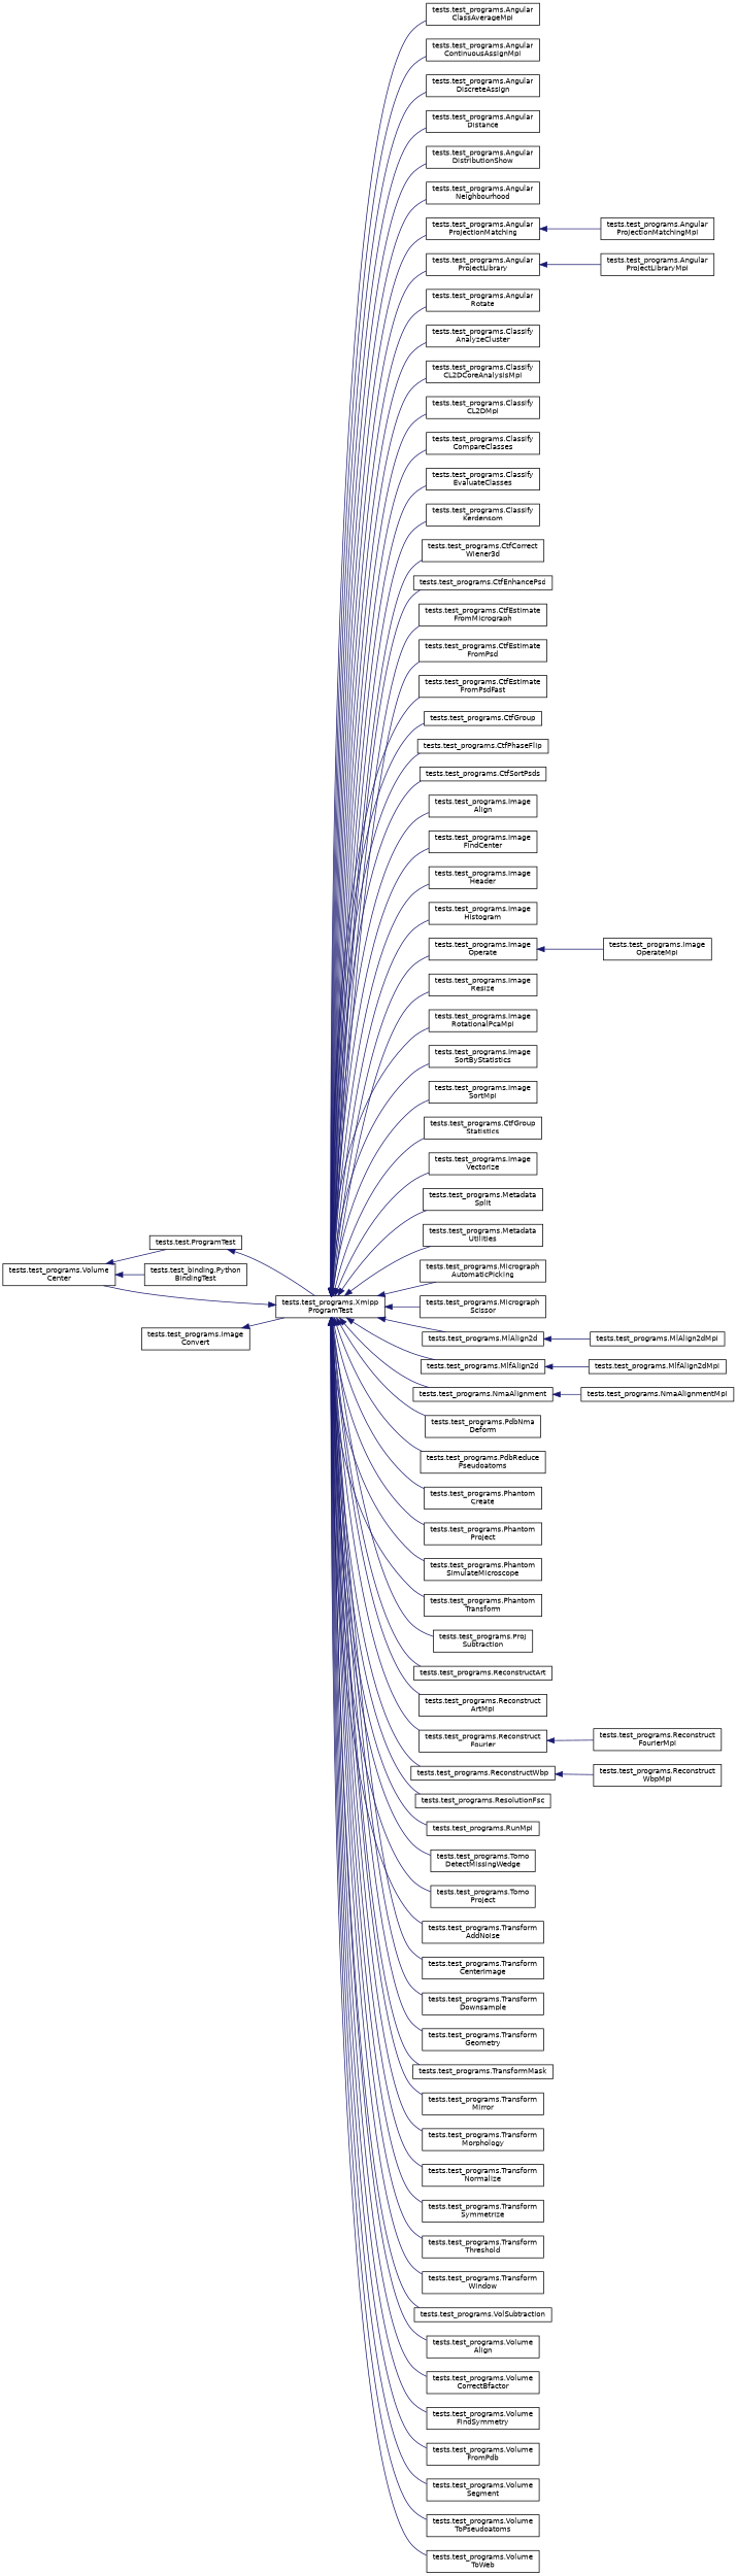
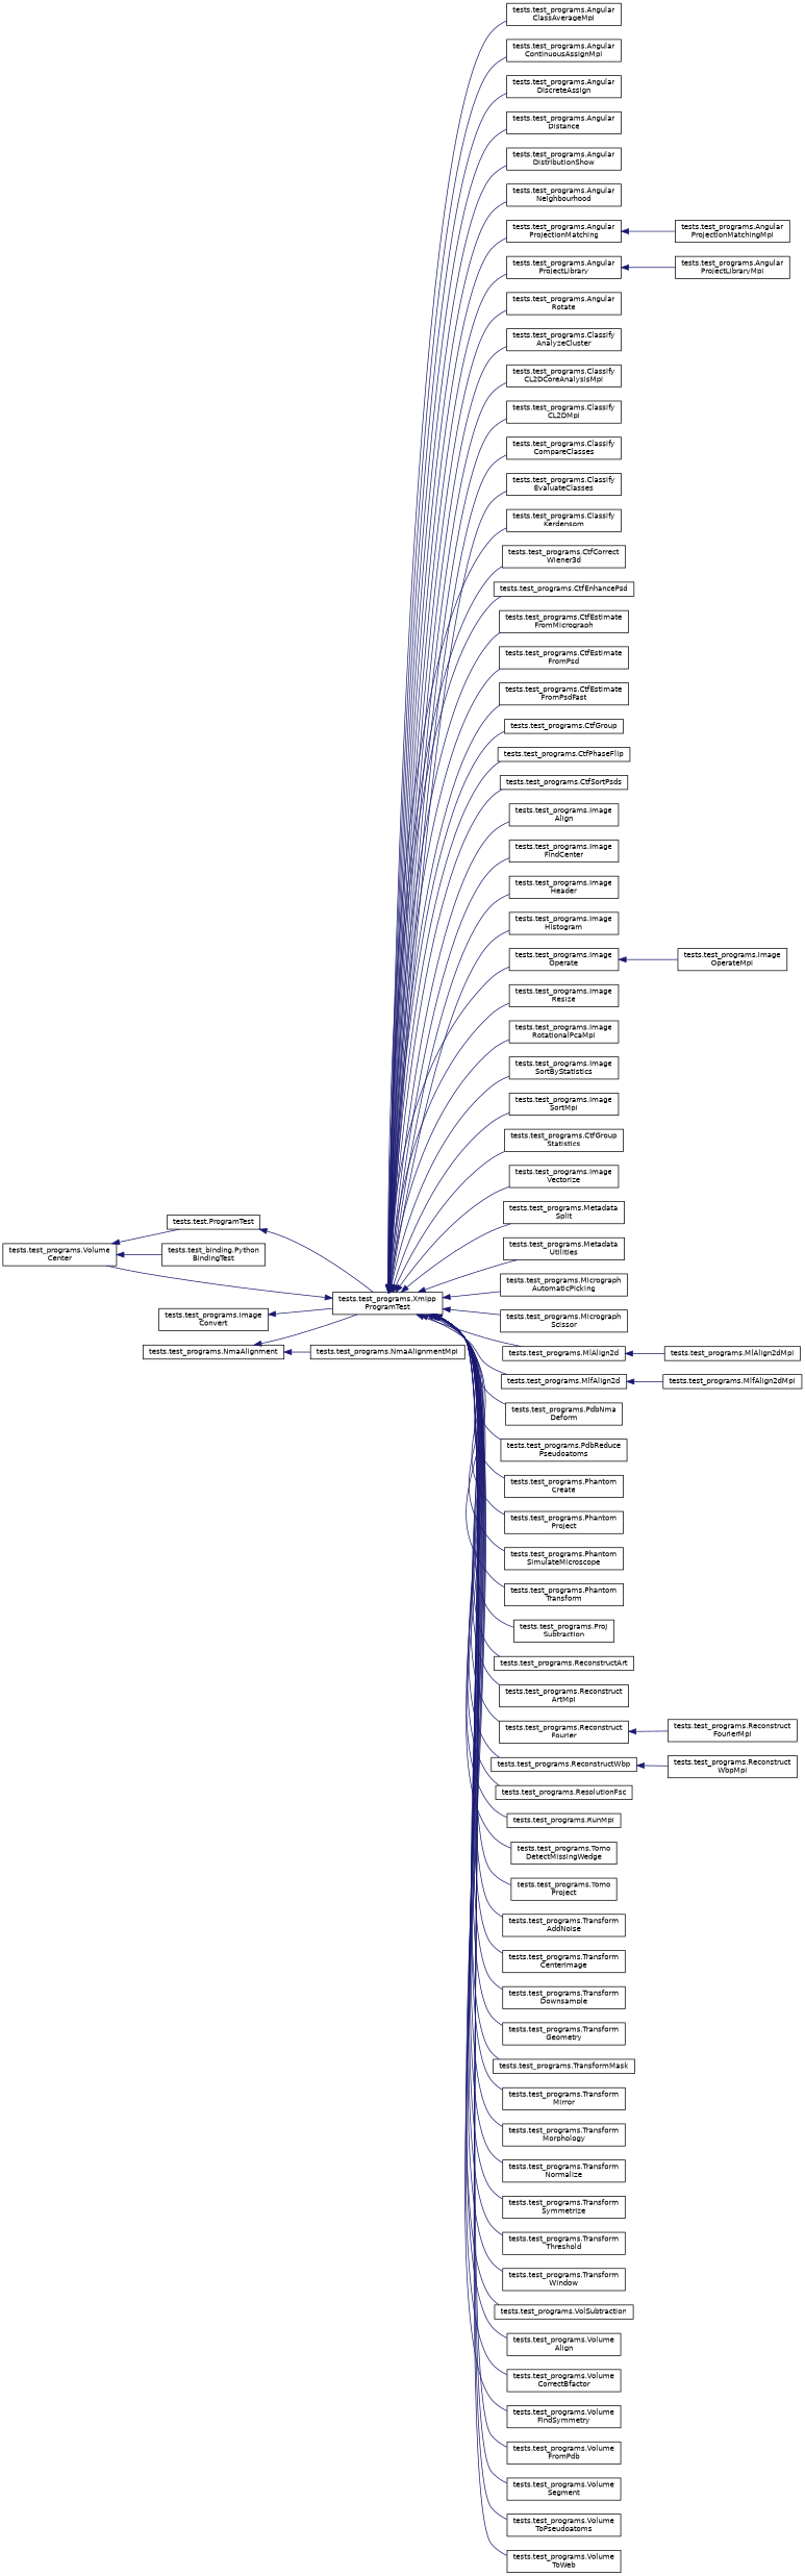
  digraph {
    rankdir=LR
    node [color=black fillcolor=white fontname=Helvetica fontsize=10 shape=record style=filled]
    edge [color=midnightblue dir=back fontname=Helvetica fontsize=10 labelfontname=Helvetica labelfontsize=10 style=solid]
    n1 [height=0.2 label="tests.test_programs.Volume\lCenter" width=0.4]
    n2 [height=0.2 label="tests.test.ProgramTest" width=0.4]
    n3 [height=0.2 label="tests.test_binding.Python\lBindingTest" width=0.4]
    n4 [height=0.2 label="tests.test_programs.Xmipp\lProgramTest" width=0.4]
    n5 [height=0.2 label="tests.test_programs.Angular\lClassAverageMpi" width=0.4]
    n6 [height=0.2 label="tests.test_programs.Angular\lContinuousAssignMpi" width=0.4]
    n7 [height=0.2 label="tests.test_programs.Angular\lDiscreteAssign" width=0.4]
    n8 [height=0.2 label="tests.test_programs.Angular\lDistance" width=0.4]
    n9 [height=0.2 label="tests.test_programs.Angular\lDistributionShow" width=0.4]
    n10 [height=0.2 label="tests.test_programs.Angular\lNeighbourhood" width=0.4]
    n11 [height=0.2 label="tests.test_programs.Angular\lProjectionMatching" width=0.4]
    n12 [height=0.2 label="tests.test_programs.Angular\lProjectLibrary" width=0.4]
    n13 [height=0.2 label="tests.test_programs.Angular\lRotate" width=0.4]
    n14 [height=0.2 label="tests.test_programs.Classify\lAnalyzeCluster" width=0.4]
    n15 [height=0.2 label="tests.test_programs.Classify\lCL2DCoreAnalysisMpi" width=0.4]
    n16 [height=0.2 label="tests.test_programs.Classify\lCL2DMpi" width=0.4]
    n17 [height=0.2 label="tests.test_programs.Classify\lCompareClasses" width=0.4]
    n18 [height=0.2 label="tests.test_programs.Classify\lEvaluateClasses" width=0.4]
    n19 [height=0.2 label="tests.test_programs.Classify\lKerdensom" width=0.4]
    n20 [height=0.2 label="tests.test_programs.CtfCorrect\lWiener3d" width=0.4]
    n21 [height=0.2 label="tests.test_programs.CtfEnhancePsd" width=0.4]
    n22 [height=0.2 label="tests.test_programs.CtfEstimate\lFromMicrograph" width=0.4]
    n23 [height=0.2 label="tests.test_programs.CtfEstimate\lFromPsd" width=0.4]
    n24 [height=0.2 label="tests.test_programs.CtfEstimate\lFromPsdFast" width=0.4]
    n25 [height=0.2 label="tests.test_programs.CtfGroup" width=0.4]
    n26 [height=0.2 label="tests.test_programs.CtfPhaseFlip" width=0.4]
    n27 [height=0.2 label="tests.test_programs.CtfSortPsds" width=0.4]
    n28 [height=0.2 label="tests.test_programs.Image\lAlign" width=0.4]
    n29 [height=0.2 label="tests.test_programs.Image\lFindCenter" width=0.4]
    n30 [height=0.2 label="tests.test_programs.Image\lHeader" width=0.4]
    n31 [height=0.2 label="tests.test_programs.Image\lHistogram" width=0.4]
    n32 [height=0.2 label="tests.test_programs.Image\lOperate" width=0.4]
    n33 [height=0.2 label="tests.test_programs.Image\lResize" width=0.4]
    n34 [height=0.2 label="tests.test_programs.Image\lRotationalPcaMpi" width=0.4]
    n35 [height=0.2 label="tests.test_programs.Image\lSortByStatistics" width=0.4]
    n36 [height=0.2 label="tests.test_programs.Image\lSortMpi" width=0.4]
    n37 [height=0.2 label="tests.test_programs.CtfGroup\lStatistics" width=0.4]
    n38 [height=0.2 label="tests.test_programs.Image\lVectorize" width=0.4]
    n39 [height=0.2 label="tests.test_programs.Metadata\lSplit" width=0.4]
    n40 [height=0.2 label="tests.test_programs.Metadata\lUtilities" width=0.4]
    n41 [height=0.2 label="tests.test_programs.Micrograph\lAutomaticPicking" width=0.4]
    n42 [height=0.2 label="tests.test_programs.Micrograph\lScissor" width=0.4]
    n43 [height=0.2 label="tests.test_programs.MlAlign2d" width=0.4]
    n44 [height=0.2 label="tests.test_programs.MlfAlign2d" width=0.4]
    n45 [height=0.2 label="tests.test_programs.NmaAlignment" width=0.4]
    n46 [height=0.2 label="tests.test_programs.PdbNma\lDeform" width=0.4]
    n47 [height=0.2 label="tests.test_programs.PdbReduce\lPseudoatoms" width=0.4]
    n48 [height=0.2 label="tests.test_programs.Phantom\lCreate" width=0.4]
    n49 [height=0.2 label="tests.test_programs.Phantom\lProject" width=0.4]
    n50 [height=0.2 label="tests.test_programs.Phantom\lSimulateMicroscope" width=0.4]
    n51 [height=0.2 label="tests.test_programs.Phantom\lTransform" width=0.4]
    n52 [height=0.2 label="tests.test_programs.Proj\lSubtraction" width=0.4]
    n53 [height=0.2 label="tests.test_programs.ReconstructArt" width=0.4]
    n54 [height=0.2 label="tests.test_programs.Reconstruct\lArtMpi" width=0.4]
    n55 [height=0.2 label="tests.test_programs.Reconstruct\lFourier" width=0.4]
    n56 [height=0.2 label="tests.test_programs.ReconstructWbp" width=0.4]
    n57 [height=0.2 label="tests.test_programs.ResolutionFsc" width=0.4]
    n58 [height=0.2 label="tests.test_programs.RunMpi" width=0.4]
    n59 [height=0.2 label="tests.test_programs.Tomo\lDetectMissingWedge" width=0.4]
    n60 [height=0.2 label="tests.test_programs.Tomo\lProject" width=0.4]
    n61 [height=0.2 label="tests.test_programs.Transform\lAddNoise" width=0.4]
    n62 [height=0.2 label="tests.test_programs.Transform\lCenterImage" width=0.4]
    n63 [height=0.2 label="tests.test_programs.Transform\lDownsample" width=0.4]
    n64 [height=0.2 label="tests.test_programs.Transform\lGeometry" width=0.4]
    n65 [height=0.2 label="tests.test_programs.TransformMask" width=0.4]
    n66 [height=0.2 label="tests.test_programs.Transform\lMirror" width=0.4]
    n67 [height=0.2 label="tests.test_programs.Transform\lMorphology" width=0.4]
    n68 [height=0.2 label="tests.test_programs.Transform\lNormalize" width=0.4]
    n69 [height=0.2 label="tests.test_programs.Transform\lSymmetrize" width=0.4]
    n70 [height=0.2 label="tests.test_programs.Transform\lThreshold" width=0.4]
    n71 [height=0.2 label="tests.test_programs.Transform\lWindow" width=0.4]
    n72 [height=0.2 label="tests.test_programs.VolSubtraction" width=0.4]
    n73 [height=0.2 label="tests.test_programs.Volume\lAlign" width=0.4]
    n74 [height=0.2 label="tests.test_programs.Volume\lCorrectBfactor" width=0.4]
    n75 [height=0.2 label="tests.test_programs.Volume\lFindSymmetry" width=0.4]
    n76 [height=0.2 label="tests.test_programs.Volume\lFromPdb" width=0.4]
    n77 [height=0.2 label="tests.test_programs.Volume\lSegment" width=0.4]
    n78 [height=0.2 label="tests.test_programs.Volume\lToPseudoatoms" width=0.4]
    n79 [height=0.2 label="tests.test_programs.Volume\lToWeb" width=0.4]
    n80 [height=0.2 label="tests.test_programs.Angular\lProjectionMatchingMpi" width=0.4]
    n81 [height=0.2 label="tests.test_programs.Angular\lProjectLibraryMpi" width=0.4]
    n82 [height=0.2 label="tests.test_programs.Image\lConvert" width=0.4]
    n83 [height=0.2 label="tests.test_programs.Image\lOperateMpi" width=0.4]
    n84 [height=0.2 label="tests.test_programs.MlAlign2dMpi" width=0.4]
    n85 [height=0.2 label="tests.test_programs.MlfAlign2dMpi" width=0.4]
    n86 [height=0.2 label="tests.test_programs.NmaAlignmentMpi" width=0.4]
    n87 [height=0.2 label="tests.test_programs.Reconstruct\lFourierMpi" width=0.4]
    n88 [height=0.2 label="tests.test_programs.Reconstruct\lWbpMpi" width=0.4]
    n1 -> n2
    n1 -> n3
    n2 -> n4
    n4 -> n1
    n4 -> n5
    n4 -> n6
    n4 -> n7
    n4 -> n8
    n4 -> n9
    n4 -> n10
    n4 -> n11
    n4 -> n12
    n4 -> n13
    n4 -> n14
    n4 -> n15
    n4 -> n16
    n4 -> n17
    n4 -> n18
    n4 -> n19
    n4 -> n20
    n4 -> n21
    n4 -> n22
    n4 -> n23
    n4 -> n24
    n4 -> n25
    n4 -> n26
    n4 -> n27
    n4 -> n28
    n4 -> n29
    n4 -> n30
    n4 -> n31
    n4 -> n32
    n4 -> n33
    n4 -> n34
    n4 -> n35
    n4 -> n36
    n4 -> n37
    n4 -> n38
    n4 -> n39
    n4 -> n40
    n4 -> n41
    n4 -> n42
    n4 -> n43
    n4 -> n44
-   n4 -> n45
+   n45 -> n4
    n4 -> n46
    n4 -> n47
    n4 -> n48
    n4 -> n49
    n4 -> n50
    n4 -> n51
    n4 -> n52
    n4 -> n53
    n4 -> n54
    n4 -> n55
    n4 -> n56
    n4 -> n57
    n4 -> n58
    n4 -> n59
    n4 -> n60
    n4 -> n61
    n4 -> n62
    n4 -> n63
    n4 -> n64
    n4 -> n65
    n4 -> n66
    n4 -> n67
    n4 -> n68
    n4 -> n69
    n4 -> n70
    n4 -> n71
    n4 -> n72
    n4 -> n73
    n4 -> n74
    n4 -> n75
    n4 -> n76
    n4 -> n77
    n4 -> n78
    n4 -> n79
    n11 -> n80
    n12 -> n81
    n32 -> n83
    n43 -> n84
    n44 -> n85
    n45 -> n86
    n55 -> n87
    n56 -> n88
    n82 -> n4
  }
